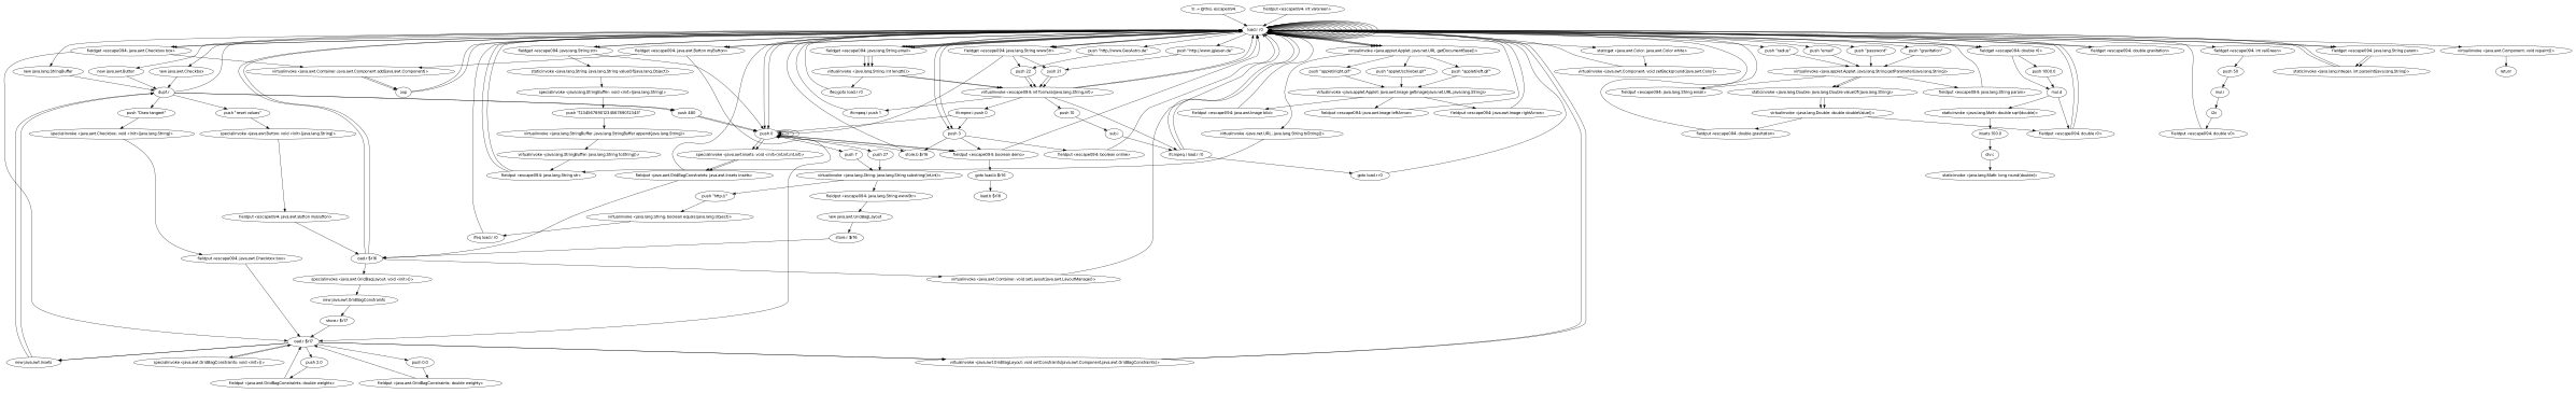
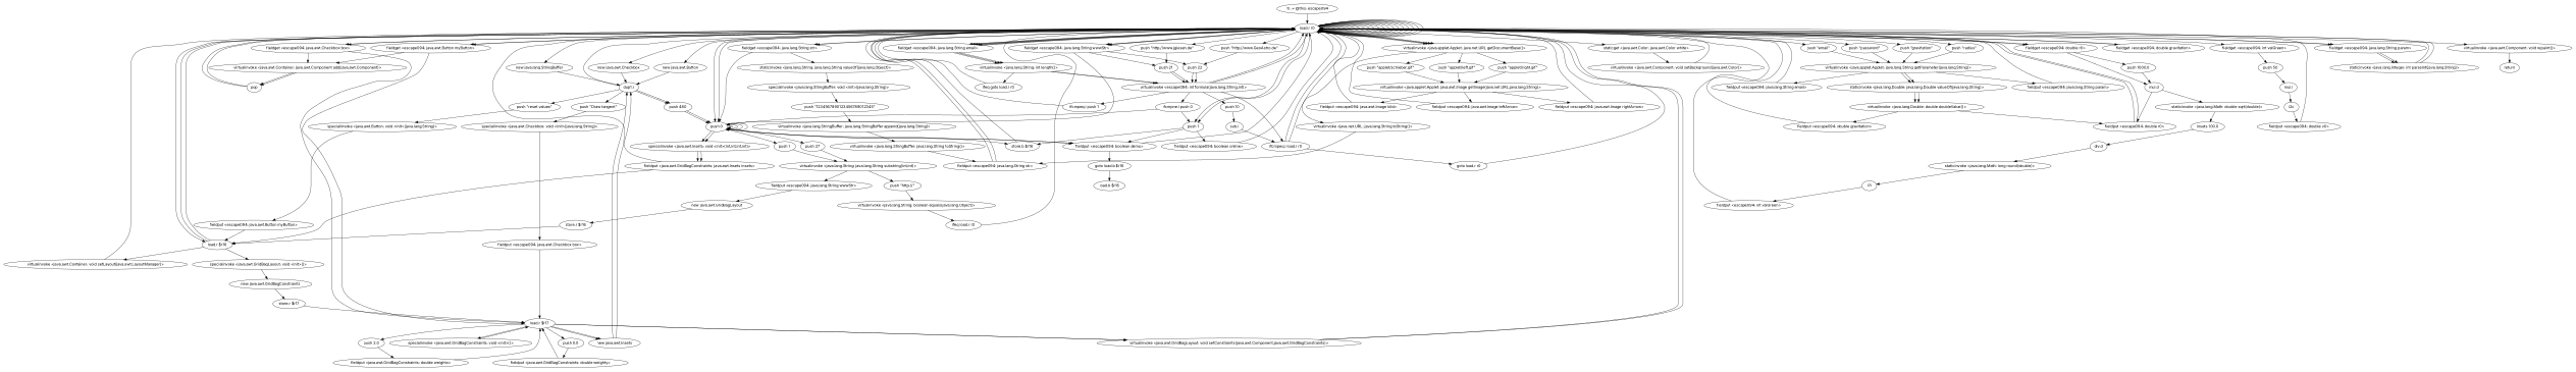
  digraph {
    fontname=Inter
    node [fontname=Inter]
    edge [fontname=Inter]
    "r0 := @this: escape094"
    "load.r r0"
    "virtualinvoke <java.applet.Applet: java.net.URL getDocumentBase()>"
    "new java.lang.StringBuffer"
    "fieldget <escape094: java.lang.String str>"
    "push 0"
    "load.r $r16"
    "staticget <java.awt.Color: java.awt.Color white>"
    "push \"gravitation\""
    "push \"radius\""
    "fieldget <escape094: double r0>"
    "new java.awt.Button"
    "fieldget <escape094: java.awt.Button myButton>"
    "new java.awt.Checkbox"
    "fieldget <escape094: java.awt.Checkbox box>"
    "fieldget <escape094: double gravitation>"
    "fieldget <escape094: int valGreen>"
    "push \"email\""
    "push \"password\""
    "fieldget <escape094: java.lang.String wwwStr>"
    "push \"http://www.jgiesen.de\""
    "push \"http://www.GeoAstro.de\""
-   "push 1" [label="push 3"]
+   "push 1"
    "fieldget <escape094: java.lang.String email>"
    "fieldget <escape094: java.lang.String param>"
    "virtualinvoke <java.awt.Component: void repaint()>"
    "virtualinvoke <java.net.URL: java.lang.String toString()>"
    "push \"applet/schieber.gif\""
    "push \"applet/left.gif\""
    "push \"applet/right.gif\""
    "dup1.r"
    "staticinvoke <java.lang.String: java.lang.String valueOf(java.lang.Object)>"
    "push 27"
    "specialinvoke <java.awt.Insets: void <init>(int,int,int,int)>"
    "store.b $r16"
    "fieldput <escape094: boolean demo>"
    "push 7"
    "specialinvoke <java.awt.GridBagLayout: void <init>()>"
    "virtualinvoke <java.awt.Container: void setLayout(java.awt.LayoutManager)>"
    "virtualinvoke <java.awt.Component: void setBackground(java.awt.Color)>"
    "virtualinvoke <java.applet.Applet: java.lang.String getParameter(java.lang.String)>"
    "push 1000.0"
    "mul.d"
    "load.r $r17"
    "virtualinvoke <java.awt.Container: java.awt.Component add(java.awt.Component)>"
    "push 50"
    "push 21"
    "push 22"
    "fieldput <escape094: boolean online>"
    "virtualinvoke <java.lang.String: int length()>"
    "staticinvoke <java.lang.Integer: int parseInt(java.lang.String)>"
    return
    "fieldput <escape094: java.lang.String str>"
    "virtualinvoke <java.applet.Applet: java.awt.Image getImage(java.net.URL,java.lang.String)>"
    "push 480"
    "push \"reset values\""
    "push \"Draw tangent\""
    "specialinvoke <java.awt.Button: void <init>(java.lang.String)>"
    "specialinvoke <java.awt.Checkbox: void <init>(java.lang.String)>"
    "specialinvoke <java.lang.StringBuffer: void <init>(java.lang.String)>"
    "push \"1234567890123456789012345\""
    "virtualinvoke <java.lang.StringBuffer: java.lang.StringBuffer append(java.lang.String)>"
    "virtualinvoke <java.lang.StringBuffer: java.lang.String toString()>"
    "virtualinvoke <java.lang.String: java.lang.String substring(int,int)>"
    "fieldput <java.awt.GridBagConstraints: java.awt.Insets insets>"
    "goto load.b $r16"
    "fieldput <escape094: java.lang.String wwwStr>"
    "push \"http://\""
    "new java.awt.GridBagLayout"
    "virtualinvoke <java.lang.String: boolean equals(java.lang.Object)>"
    "store.r $r16"
    "new java.awt.GridBagConstraints"
    "store.r $r17"
    "specialinvoke <java.awt.GridBagConstraints: void <init>()>"
    "push 2.0"
    "push 0.0"
    "new java.awt.Insets"
    "virtualinvoke <java.awt.GridBagLayout: void setConstraints(java.awt.Component,java.awt.GridBagConstraints)>"
    "fieldput <java.awt.GridBagConstraints: double weightx>"
    "fieldput <java.awt.GridBagConstraints: double weighty>"
    "fieldput <escape094: java.awt.Image bild>"
    "fieldput <escape094: java.awt.Image leftArrow>"
    "fieldput <escape094: java.awt.Image rightArrow>"
    "staticinvoke <java.lang.Double: java.lang.Double valueOf(java.lang.String)>"
    "fieldput <escape094: java.lang.String email>"
    "fieldput <escape094: java.lang.String param>"
    "virtualinvoke <java.lang.Double: double doubleValue()>"
    "fieldput <escape094: double gravitation>"
    "fieldput <escape094: double r0>"
    "staticinvoke <java.lang.Math: double sqrt(double)>"
    n91 [label="insets 100.0"]
    "fieldput <escape094: java.awt.Button myButton>"
    pop
    "fieldput <escape094: java.awt.Checkbox box>"
    "div.d"
    "staticinvoke <java.lang.Math: long round(double)>"
+   l2i
    "fieldput <escape094: int valGreen>"
    "mul.i"
    i2d
    "fieldput <escape094: double v0>"
    "virtualinvoke <escape094: int formula(java.lang.String,int)>"
    "ifcmpeq.i push 1"
    "ifcmpne.i push 0"
    "ifcmpeq.i load.r r0"
    "push 10"
    "goto load.r r0"
    "sub.i"
    "load.b $r16"
    "ifeq goto load.r r0"
    "ifeq load.r r0"
    "r0 := @this: escape094" -> "load.r r0"
    "load.r r0" -> "load.r r0"
    "load.r r0" -> "load.r r0"
    "load.r r0" -> "load.r r0"
    "load.r r0" -> "load.r r0"
    "load.r r0" -> "load.r r0"
    "load.r r0" -> "load.r r0"
    "load.r r0" -> "load.r r0"
    "load.r r0" -> "load.r r0"
    "load.r r0" -> "load.r r0"
    "load.r r0" -> "load.r r0"
    "load.r r0" -> "load.r r0"
    "load.r r0" -> "load.r r0"
    "load.r r0" -> "load.r r0"
    "load.r r0" -> "load.r r0"
    "load.r r0" -> "load.r r0"
    "load.r r0" -> "load.r r0"
    "load.r r0" -> "load.r r0"
    "load.r r0" -> "load.r r0"
    "load.r r0" -> "load.r r0"
    "load.r r0" -> "load.r r0"
    "load.r r0" -> "load.r r0"
    "load.r r0" -> "virtualinvoke <java.applet.Applet: java.net.URL getDocumentBase()>"
    "load.r r0" -> "virtualinvoke <java.applet.Applet: java.net.URL getDocumentBase()>"
    "load.r r0" -> "virtualinvoke <java.applet.Applet: java.net.URL getDocumentBase()>"
    "load.r r0" -> "virtualinvoke <java.applet.Applet: java.net.URL getDocumentBase()>"
    "load.r r0" -> "new java.lang.StringBuffer"
    "load.r r0" -> "fieldget <escape094: java.lang.String str>"
    "load.r r0" -> "fieldget <escape094: java.lang.String str>"
    "load.r r0" -> "push 0"
    "load.r r0" -> "push 0"
+   "load.r r0" -> "load.r $r16"
    "load.r r0" -> "staticget <java.awt.Color: java.awt.Color white>"
    "load.r r0" -> "push \"gravitation\""
    "load.r r0" -> "push \"radius\""
    "load.r r0" -> "fieldget <escape094: double r0>"
    "load.r r0" -> "fieldget <escape094: double r0>"
    "load.r r0" -> "new java.awt.Button"
    "load.r r0" -> "fieldget <escape094: java.awt.Button myButton>"
    "load.r r0" -> "fieldget <escape094: java.awt.Button myButton>"
    "load.r r0" -> "new java.awt.Checkbox"
    "load.r r0" -> "fieldget <escape094: java.awt.Checkbox box>"
    "load.r r0" -> "fieldget <escape094: java.awt.Checkbox box>"
    "load.r r0" -> "fieldget <escape094: double gravitation>"
    "load.r r0" -> "fieldget <escape094: int valGreen>"
    "load.r r0" -> "push \"email\""
    "load.r r0" -> "push \"password\""
    "load.r r0" -> "fieldget <escape094: java.lang.String wwwStr>"
    "load.r r0" -> "fieldget <escape094: java.lang.String wwwStr>"
    "load.r r0" -> "fieldget <escape094: java.lang.String wwwStr>"
    "load.r r0" -> "push \"http://www.jgiesen.de\""
    "load.r r0" -> "push \"http://www.GeoAstro.de\""
    "load.r r0" -> "push 1"
    "load.r r0" -> "push 1"
    "load.r r0" -> "fieldget <escape094: java.lang.String email>"
    "load.r r0" -> "fieldget <escape094: java.lang.String email>"
    "load.r r0" -> "fieldget <escape094: java.lang.String email>"
    "load.r r0" -> "fieldget <escape094: java.lang.String email>"
    "load.r r0" -> "fieldget <escape094: java.lang.String email>"
    "load.r r0" -> "fieldget <escape094: java.lang.String param>"
    "load.r r0" -> "fieldget <escape094: java.lang.String param>"
    "load.r r0" -> "virtualinvoke <java.awt.Component: void repaint()>"
    "virtualinvoke <java.applet.Applet: java.net.URL getDocumentBase()>" -> "virtualinvoke <java.net.URL: java.lang.String toString()>"
    "virtualinvoke <java.applet.Applet: java.net.URL getDocumentBase()>" -> "push \"applet/schieber.gif\""
    "virtualinvoke <java.applet.Applet: java.net.URL getDocumentBase()>" -> "push \"applet/left.gif\""
    "virtualinvoke <java.applet.Applet: java.net.URL getDocumentBase()>" -> "push \"applet/right.gif\""
    "new java.lang.StringBuffer" -> "dup1.r"
    "fieldget <escape094: java.lang.String str>" -> "push 0"
    "fieldget <escape094: java.lang.String str>" -> "staticinvoke <java.lang.String: java.lang.String valueOf(java.lang.Object)>"
    "push 0" -> "push 0"
    "push 0" -> "push 0"
    "push 0" -> "push 0"
    "push 0" -> "push 0"
    "push 0" -> "push 27"
    "push 0" -> "specialinvoke <java.awt.Insets: void <init>(int,int,int,int)>"
    "push 0" -> "specialinvoke <java.awt.Insets: void <init>(int,int,int,int)>"
    "push 0" -> "store.b $r16"
    "push 0" -> "fieldput <escape094: boolean demo>"
    "push 0" -> "fieldput <escape094: boolean demo>"
    "push 0" -> "push 7"
    "load.r $r16" -> "load.r r0"
    "load.r $r16" -> "load.r r0"
    "load.r $r16" -> "specialinvoke <java.awt.GridBagLayout: void <init>()>"
    "load.r $r16" -> "virtualinvoke <java.awt.Container: void setLayout(java.awt.LayoutManager)>"
    "staticget <java.awt.Color: java.awt.Color white>" -> "virtualinvoke <java.awt.Component: void setBackground(java.awt.Color)>"
    "push \"gravitation\"" -> "virtualinvoke <java.applet.Applet: java.lang.String getParameter(java.lang.String)>"
    "push \"radius\"" -> "virtualinvoke <java.applet.Applet: java.lang.String getParameter(java.lang.String)>"
    "fieldget <escape094: double r0>" -> "push 1000.0"
    "fieldget <escape094: double r0>" -> "mul.d"
    "new java.awt.Button" -> "dup1.r"
    "fieldget <escape094: java.awt.Button myButton>" -> "load.r $r17"
    "fieldget <escape094: java.awt.Button myButton>" -> "virtualinvoke <java.awt.Container: java.awt.Component add(java.awt.Component)>"
    "new java.awt.Checkbox" -> "dup1.r"
    "fieldget <escape094: java.awt.Checkbox box>" -> "load.r $r17"
    "fieldget <escape094: java.awt.Checkbox box>" -> "virtualinvoke <java.awt.Container: java.awt.Component add(java.awt.Component)>"
    "fieldget <escape094: double gravitation>" -> "load.r r0"
    "fieldget <escape094: int valGreen>" -> "push 50"
    "push \"email\"" -> "virtualinvoke <java.applet.Applet: java.lang.String getParameter(java.lang.String)>"
    "push \"password\"" -> "virtualinvoke <java.applet.Applet: java.lang.String getParameter(java.lang.String)>"
    "fieldget <escape094: java.lang.String wwwStr>" -> "push 0"
    "fieldget <escape094: java.lang.String wwwStr>" -> "push 21"
    "fieldget <escape094: java.lang.String wwwStr>" -> "push 22"
    "push \"http://www.jgiesen.de\"" -> "push 21"
    "push \"http://www.GeoAstro.de\"" -> "push 22"
    "push 1" -> "store.b $r16"
    "push 1" -> "fieldput <escape094: boolean demo>"
    "push 1" -> "fieldput <escape094: boolean online>"
    "fieldget <escape094: java.lang.String email>" -> "load.r r0"
    "fieldget <escape094: java.lang.String email>" -> "load.r r0"
    "fieldget <escape094: java.lang.String email>" -> "virtualinvoke <java.lang.String: int length()>"
    "fieldget <escape094: java.lang.String email>" -> "virtualinvoke <java.lang.String: int length()>"
    "fieldget <escape094: java.lang.String email>" -> "virtualinvoke <java.lang.String: int length()>"
    "fieldget <escape094: java.lang.String param>" -> "staticinvoke <java.lang.Integer: int parseInt(java.lang.String)>"
    "fieldget <escape094: java.lang.String param>" -> "staticinvoke <java.lang.Integer: int parseInt(java.lang.String)>"
    "virtualinvoke <java.awt.Component: void repaint()>" -> return
    "virtualinvoke <java.net.URL: java.lang.String toString()>" -> "fieldput <escape094: java.lang.String str>"
    "push \"applet/schieber.gif\"" -> "virtualinvoke <java.applet.Applet: java.awt.Image getImage(java.net.URL,java.lang.String)>"
    "push \"applet/left.gif\"" -> "virtualinvoke <java.applet.Applet: java.awt.Image getImage(java.net.URL,java.lang.String)>"
    "push \"applet/right.gif\"" -> "virtualinvoke <java.applet.Applet: java.awt.Image getImage(java.net.URL,java.lang.String)>"
    "dup1.r" -> "load.r r0"
    "dup1.r" -> "push 480"
    "dup1.r" -> "push 480"
    "dup1.r" -> "push \"reset values\""
    "dup1.r" -> "push \"Draw tangent\""
    "staticinvoke <java.lang.String: java.lang.String valueOf(java.lang.Object)>" -> "specialinvoke <java.lang.StringBuffer: void <init>(java.lang.String)>"
    "push 27" -> "virtualinvoke <java.lang.String: java.lang.String substring(int,int)>"
    "specialinvoke <java.awt.Insets: void <init>(int,int,int,int)>" -> "fieldput <java.awt.GridBagConstraints: java.awt.Insets insets>"
    "specialinvoke <java.awt.Insets: void <init>(int,int,int,int)>" -> "fieldput <java.awt.GridBagConstraints: java.awt.Insets insets>"
    "store.b $r16" -> "load.r r0"
    "fieldput <escape094: boolean demo>" -> "load.r r0"
    "fieldput <escape094: boolean demo>" -> "goto load.b $r16"
    "push 7" -> "virtualinvoke <java.lang.String: java.lang.String substring(int,int)>"
    "specialinvoke <java.awt.GridBagLayout: void <init>()>" -> "new java.awt.GridBagConstraints"
    "virtualinvoke <java.awt.Container: void setLayout(java.awt.LayoutManager)>" -> "load.r r0"
    "virtualinvoke <java.awt.Component: void setBackground(java.awt.Color)>" -> "load.r r0"
    "virtualinvoke <java.applet.Applet: java.lang.String getParameter(java.lang.String)>" -> "staticinvoke <java.lang.Double: java.lang.Double valueOf(java.lang.String)>"
    "virtualinvoke <java.applet.Applet: java.lang.String getParameter(java.lang.String)>" -> "staticinvoke <java.lang.Double: java.lang.Double valueOf(java.lang.String)>"
    "virtualinvoke <java.applet.Applet: java.lang.String getParameter(java.lang.String)>" -> "fieldput <escape094: java.lang.String email>"
    "virtualinvoke <java.applet.Applet: java.lang.String getParameter(java.lang.String)>" -> "fieldput <escape094: java.lang.String param>"
    "push 1000.0" -> "mul.d"
    "mul.d" -> "fieldput <escape094: double r0>"
    "mul.d" -> "staticinvoke <java.lang.Math: double sqrt(double)>"
    "load.r $r17" -> "specialinvoke <java.awt.GridBagConstraints: void <init>()>"
    "load.r $r17" -> "push 2.0"
    "load.r $r17" -> "push 0.0"
    "load.r $r17" -> "new java.awt.Insets"
    "load.r $r17" -> "new java.awt.Insets"
    "load.r $r17" -> "virtualinvoke <java.awt.GridBagLayout: void setConstraints(java.awt.Component,java.awt.GridBagConstraints)>"
    "load.r $r17" -> "virtualinvoke <java.awt.GridBagLayout: void setConstraints(java.awt.Component,java.awt.GridBagConstraints)>"
    "virtualinvoke <java.awt.Container: java.awt.Component add(java.awt.Component)>" -> pop
    "virtualinvoke <java.awt.Container: java.awt.Component add(java.awt.Component)>" -> pop
    "push 50" -> "mul.i"
    "push 21" -> "virtualinvoke <escape094: int formula(java.lang.String,int)>"
    "push 21" -> "virtualinvoke <escape094: int formula(java.lang.String,int)>"
    "push 22" -> "virtualinvoke <escape094: int formula(java.lang.String,int)>"
    "push 22" -> "virtualinvoke <escape094: int formula(java.lang.String,int)>"
    "fieldput <escape094: boolean online>" -> "load.r r0"
    "virtualinvoke <java.lang.String: int length()>" -> "virtualinvoke <escape094: int formula(java.lang.String,int)>"
    "virtualinvoke <java.lang.String: int length()>" -> "virtualinvoke <escape094: int formula(java.lang.String,int)>"
    "virtualinvoke <java.lang.String: int length()>" -> "ifeq goto load.r r0"
    "staticinvoke <java.lang.Integer: int parseInt(java.lang.String)>" -> "load.r r0"
    "staticinvoke <java.lang.Integer: int parseInt(java.lang.String)>" -> "load.r r0"
    "fieldput <escape094: java.lang.String str>" -> "load.r r0"
    "fieldput <escape094: java.lang.String str>" -> "load.r r0"
    "virtualinvoke <java.applet.Applet: java.awt.Image getImage(java.net.URL,java.lang.String)>" -> "fieldput <escape094: java.awt.Image bild>"
    "virtualinvoke <java.applet.Applet: java.awt.Image getImage(java.net.URL,java.lang.String)>" -> "fieldput <escape094: java.awt.Image leftArrow>"
    "virtualinvoke <java.applet.Applet: java.awt.Image getImage(java.net.URL,java.lang.String)>" -> "fieldput <escape094: java.awt.Image rightArrow>"
    "push 480" -> "push 0"
    "push 480" -> "push 0"
    "push \"reset values\"" -> "specialinvoke <java.awt.Button: void <init>(java.lang.String)>"
    "push \"Draw tangent\"" -> "specialinvoke <java.awt.Checkbox: void <init>(java.lang.String)>"
    "specialinvoke <java.awt.Button: void <init>(java.lang.String)>" -> "fieldput <escape094: java.awt.Button myButton>"
    "specialinvoke <java.awt.Checkbox: void <init>(java.lang.String)>" -> "fieldput <escape094: java.awt.Checkbox box>"
    "specialinvoke <java.lang.StringBuffer: void <init>(java.lang.String)>" -> "push \"1234567890123456789012345\""
    "push \"1234567890123456789012345\"" -> "virtualinvoke <java.lang.StringBuffer: java.lang.StringBuffer append(java.lang.String)>"
    "virtualinvoke <java.lang.StringBuffer: java.lang.StringBuffer append(java.lang.String)>" -> "virtualinvoke <java.lang.StringBuffer: java.lang.String toString()>"
    "virtualinvoke <java.lang.StringBuffer: java.lang.String toString()>" -> "fieldput <escape094: java.lang.String str>"
    "virtualinvoke <java.lang.String: java.lang.String substring(int,int)>" -> "fieldput <escape094: java.lang.String wwwStr>"
    "virtualinvoke <java.lang.String: java.lang.String substring(int,int)>" -> "push \"http://\""
    "fieldput <java.awt.GridBagConstraints: java.awt.Insets insets>" -> "load.r r0"
    "fieldput <java.awt.GridBagConstraints: java.awt.Insets insets>" -> "load.r $r16"
    "goto load.b $r16" -> "load.b $r16"
    "fieldput <escape094: java.lang.String wwwStr>" -> "new java.awt.GridBagLayout"
    "push \"http://\"" -> "virtualinvoke <java.lang.String: boolean equals(java.lang.Object)>"
    "new java.awt.GridBagLayout" -> "store.r $r16"
    "virtualinvoke <java.lang.String: boolean equals(java.lang.Object)>" -> "ifeq load.r r0"
    "store.r $r16" -> "load.r $r16"
    "new java.awt.GridBagConstraints" -> "store.r $r17"
    "store.r $r17" -> "load.r $r17"
    "specialinvoke <java.awt.GridBagConstraints: void <init>()>" -> "load.r $r17"
    "push 2.0" -> "fieldput <java.awt.GridBagConstraints: double weightx>"
    "push 0.0" -> "fieldput <java.awt.GridBagConstraints: double weighty>"
    "new java.awt.Insets" -> "dup1.r"
    "new java.awt.Insets" -> "dup1.r"
    "virtualinvoke <java.awt.GridBagLayout: void setConstraints(java.awt.Component,java.awt.GridBagConstraints)>" -> "load.r r0"
    "virtualinvoke <java.awt.GridBagLayout: void setConstraints(java.awt.Component,java.awt.GridBagConstraints)>" -> "load.r r0"
    "fieldput <java.awt.GridBagConstraints: double weightx>" -> "load.r $r17"
    "fieldput <java.awt.GridBagConstraints: double weighty>" -> "load.r $r17"
    "fieldput <escape094: java.awt.Image bild>" -> "load.r r0"
    "fieldput <escape094: java.awt.Image leftArrow>" -> "load.r r0"
    "fieldput <escape094: java.awt.Image rightArrow>" -> "load.r r0"
    "staticinvoke <java.lang.Double: java.lang.Double valueOf(java.lang.String)>" -> "virtualinvoke <java.lang.Double: double doubleValue()>"
    "staticinvoke <java.lang.Double: java.lang.Double valueOf(java.lang.String)>" -> "virtualinvoke <java.lang.Double: double doubleValue()>"
    "fieldput <escape094: java.lang.String email>" -> "load.r r0"
    "fieldput <escape094: java.lang.String param>" -> "load.r r0"
    "virtualinvoke <java.lang.Double: double doubleValue()>" -> "fieldput <escape094: double gravitation>"
    "virtualinvoke <java.lang.Double: double doubleValue()>" -> "fieldput <escape094: double r0>"
    "fieldput <escape094: double gravitation>" -> "load.r r0"
    "fieldput <escape094: double r0>" -> "load.r r0"
    "fieldput <escape094: double r0>" -> "load.r r0"
    "staticinvoke <java.lang.Math: double sqrt(double)>" -> n91
    n91 -> "div.d"
    "fieldput <escape094: java.awt.Button myButton>" -> "load.r $r16"
    pop -> "load.r r0"
    pop -> "load.r r0"
    "fieldput <escape094: java.awt.Checkbox box>" -> "load.r $r17"
    "div.d" -> "staticinvoke <java.lang.Math: long round(double)>"
+   "staticinvoke <java.lang.Math: long round(double)>" -> l2i
+   l2i -> "fieldput <escape094: int valGreen>"
    "fieldput <escape094: int valGreen>" -> "load.r r0"
    "mul.i" -> i2d
    i2d -> "fieldput <escape094: double v0>"
    "fieldput <escape094: double v0>" -> "load.r r0"
    "virtualinvoke <escape094: int formula(java.lang.String,int)>" -> "load.r r0"
    "virtualinvoke <escape094: int formula(java.lang.String,int)>" -> "load.r r0"
    "virtualinvoke <escape094: int formula(java.lang.String,int)>" -> "ifcmpeq.i push 1"
    "virtualinvoke <escape094: int formula(java.lang.String,int)>" -> "ifcmpne.i push 0"
    "virtualinvoke <escape094: int formula(java.lang.String,int)>" -> "ifcmpeq.i load.r r0"
    "virtualinvoke <escape094: int formula(java.lang.String,int)>" -> "push 10"
    "ifcmpeq.i push 1" -> "load.r r0"
    "ifcmpne.i push 0" -> "push 0"
    "ifcmpne.i push 0" -> "push 1"
    "ifcmpeq.i load.r r0" -> "load.r r0"
    "ifcmpeq.i load.r r0" -> "load.r r0"
    "ifcmpeq.i load.r r0" -> "goto load.r r0"
    "push 10" -> "sub.i"
    "goto load.r r0" -> "load.r r0"
    "sub.i" -> "ifcmpeq.i load.r r0"
    "ifeq goto load.r r0" -> "load.r r0"
    "ifeq load.r r0" -> "load.r r0"
  }
